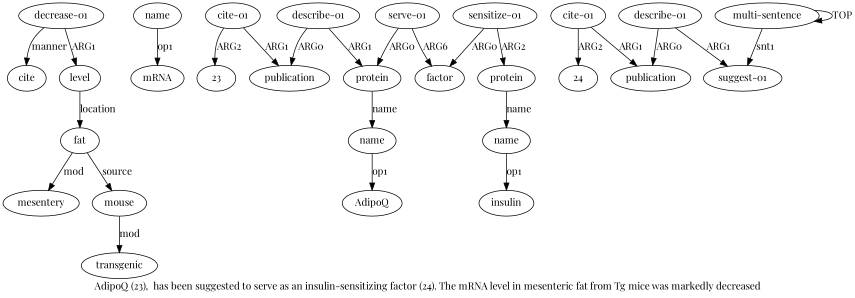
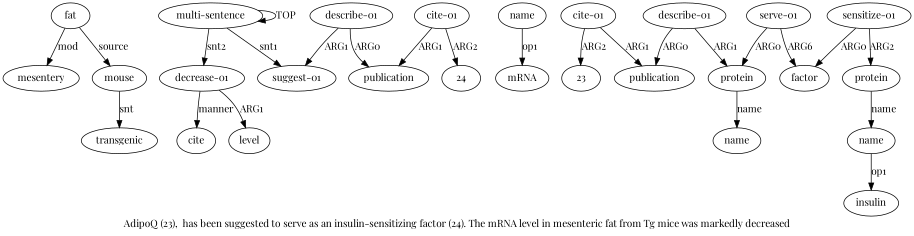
  digraph {
    fontname="Playfair Display"
    label="AdipoQ (23),  has been suggested to serve as an insulin-sensitizing factor (24). The mRNA level in mesenteric fat from Tg mice was markedly decreased"
    node [color=black fontname="Playfair Display" gold_ind=-1 gold_label=name test_ind=-1 test_label=name]
    edge [color=black fontname="Playfair Display" gold_label=ARG1 test_label=ARG1]
    n1 [gold_ind=20 gold_label=mesentery label=mesentery test_ind=20 test_label=mesentery]
    n2 [gold_ind=21 gold_label=mouse label=mouse test_ind=21 test_label=mouse]
    n3 [gold_ind=22 gold_label=transgenic label=transgenic test_ind=22 test_label=transgenic]
    n4 [gold_ind=23 gold_label=marked label=cite test_ind=23 test_label=marked]
    n5 [gold_label=mRNA label=mRNA test_label=mRNA]
    n6 [gold_label=23 label=23 test_label=23]
    n7 [gold_label=24 label=24 test_label=24]
    n8 [gold_label=insulin label=insulin test_label=insulin]
-   n9 [gold_label=AdipoQ label=AdipoQ test_label=AdipoQ]
    n10 [gold_ind=15 gold_label="decrease-01" label="decrease-01" test_ind=15 test_label="decrease-01"]
    n11 [gold_ind=16 gold_label=level label=level test_ind=16 test_label=level]
    n12 [gold_ind=19 gold_label=fat label=fat test_ind=19 test_label=fat]
    n13 [gold_ind=14 gold_label="cite-01" label="cite-01" test_ind=14 test_label="cite-01"]
    n14 [gold_ind=13 gold_label=publication label=publication test_ind=13 test_label=publication]
    n15 [gold_ind=18 label=name test_ind=18]
    n16 [gold_ind=11 label=name test_ind=11]
    n17 [gold_ind=10 gold_label=protein label=protein test_ind=10 test_label=protein]
    n18 [gold_ind=12 gold_label="describe-01" label="describe-01" test_ind=12 test_label="describe-01"]
    n19 [gold_ind=1 gold_label="suggest-01" label="suggest-01" test_ind=1 test_label="suggest-01"]
    n20 [gold_ind=2 gold_label="serve-01" label="serve-01" test_ind=2 test_label="serve-01"]
    n21 [gold_ind=3 gold_label=protein label=protein test_ind=3 test_label=protein]
    n22 [gold_ind=8 gold_label=factor label=factor test_ind=8 test_label=factor]
    n23 [gold_ind=4 label=name test_ind=4]
    n24 [gold_ind=0 gold_label="multi-sentence" label="multi-sentence" test_ind=0 test_label="multi-sentence"]
    n25 [gold_ind=5 gold_label="describe-01" label="describe-01" test_ind=5 test_label="describe-01"]
    n26 [gold_ind=6 gold_label=publication label=publication test_ind=6 test_label=publication]
    n27 [gold_ind=7 gold_label="cite-01" label="cite-01" test_ind=7 test_label="cite-01"]
    n28 [gold_ind=9 gold_label="sensitize-01" label="sensitize-01" test_ind=9 test_label="sensitize-01"]
-   n2 -> n3 [gold_label=mod label=mod test_label=mod]
+   n2 -> n3 [gold_label=mod label=snt test_label=mod]
    n10 -> n4 [gold_label=manner label=manner test_label=manner]
    n10 -> n11 [label=ARG1]
-   n11 -> n12 [gold_label=location label=location test_label=location]
    n12 -> n1 [gold_label=mod label=mod test_label=mod]
    n12 -> n2 [gold_label=source label=source test_label=source]
    n13 -> n7 [gold_label=ARG2 label=ARG2 test_label=ARG2]
    n13 -> n14 [label=ARG1]
    n15 -> n5 [gold_label=op1 label=op1 test_label=op1]
    n16 -> n8 [gold_label=op1 label=op1 test_label=op1]
    n17 -> n16 [gold_label=name label=name test_label=name]
    n18 -> n14 [gold_label=ARG0 label=ARG0 test_label=ARG0]
    n18 -> n19 [label=ARG1]
    n20 -> n21 [gold_label=ARG0 label=ARG0 test_label=ARG0]
    n20 -> n22 [label=ARG6]
    n21 -> n23 [gold_label=name label=name test_label=name]
-   n23 -> n9 [gold_label=op1 label=op1 test_label=op1]
+   n24 -> n10 [gold_label=snt2 label=snt2 test_label=snt2]
    n24 -> n19 [gold_label=snt1 label=snt1 test_label=snt1]
    n24 -> n24 [gold_label=TOP label=TOP test_label=TOP]
    n25 -> n21 [label=ARG1]
    n25 -> n26 [gold_label=ARG0 label=ARG0 test_label=ARG0]
    n27 -> n6 [gold_label=ARG2 label=ARG2 test_label=ARG2]
    n27 -> n26 [label=ARG1]
    n28 -> n17 [gold_label=ARG2 label=ARG2 test_label=ARG2]
    n28 -> n22 [gold_label=ARG0 label=ARG0 test_label=ARG0]
  }
